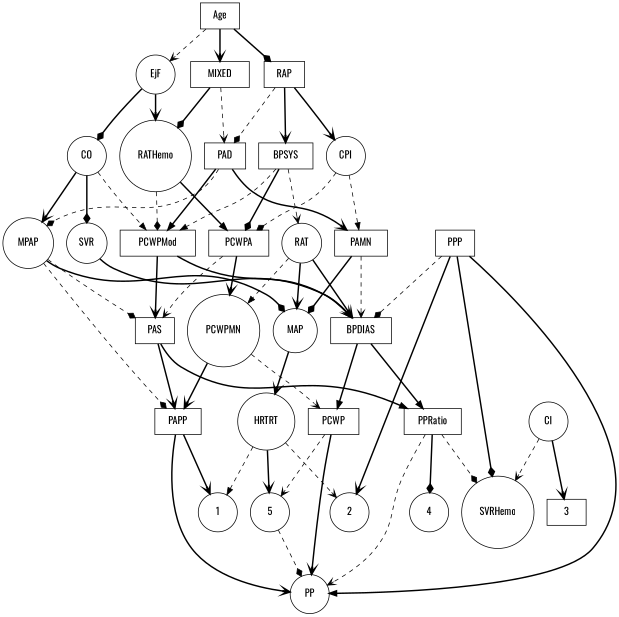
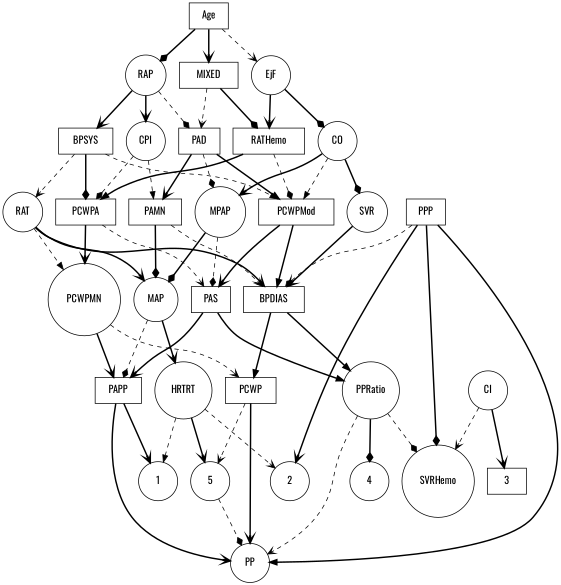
  strict digraph {
    fontname=Oswald
    node [fontname=Oswald shape=circle]
    edge [arrowhead=vee fontname=Oswald style=bold]
    1 [height=0.5 width=0.75]
    2 [height=0.5 width=0.75]
    3 [height=0.5 shape=box width=0.75]
    4 [height=0.5 width=0.75]
    5 [height=0.5 width=0.75]
    PP [height=0.5 width=0.75]
    Age [height=0.5 shape=box width=0.75]
    EjF [height=0.5 width=0.75]
-   RAP [height=0.5 shape=box width=0.77632]
+   RAP [height=0.5 width=0.77632]
    MIXED [height=0.5 shape=box width=1.1193]
    CO [height=0.5 width=0.75]
-   RATHemo [height=0.5 width=1.3721]
+   RATHemo [height=0.5 shape=box width=1.3721]
    BPSYS [height=0.5 shape=box width=1.0471]
    PAD [height=0.5 shape=box width=0.79437]
    CPI [height=0.5 width=0.75]
    MPAP [height=0.5 width=0.97491]
    PCWPMod [height=0.5 shape=box width=1.4443]
    SVR [height=0.5 width=0.77632]
    PCWPA [height=0.5 shape=box width=1.1555]
    RAT [height=0.5 width=0.75827]
    PAMN [height=0.5 shape=box width=1.011]
    PAS [height=0.5 shape=box width=0.75]
    MAP [height=0.5 width=0.84854]
    BPDIAS [height=0.5 shape=box width=1.1735]
    PCWPMN [height=0.5 width=1.3902]
-   PPRatio [height=0.5 shape=box width=1.1013]
+   PPRatio [height=0.5 width=1.1013]
    PAPP [height=0.5 shape=box width=0.88464]
    HRTRT [height=0.5 width=1.1013]
    SVRHemo [height=0.5 width=1.3902]
    CI [height=0.5 width=0.75]
    PCWP [height=0.5 shape=box width=0.97491]
    PPP [height=0.5 shape=box width=0.75]
    5 -> PP [arrowhead=diamond style=dashed]
    Age -> EjF [style=dashed]
    Age -> RAP [arrowhead=diamond]
    Age -> MIXED
    EjF -> CO [arrowhead=diamond]
    EjF -> RATHemo
    RAP -> BPSYS
    RAP -> PAD [arrowhead=diamond style=dashed]
    RAP -> CPI
    MIXED -> RATHemo [arrowhead=diamond]
    MIXED -> PAD [style=dashed]
    CO -> MPAP
    CO -> PCWPMod [arrowhead=normal style=dashed]
    CO -> SVR [arrowhead=diamond]
    RATHemo -> PCWPMod [arrowhead=diamond style=dashed]
    RATHemo -> PCWPA [arrowhead=normal]
    BPSYS -> PCWPMod [arrowhead=normal style=dashed]
    BPSYS -> PCWPA [arrowhead=diamond]
    BPSYS -> RAT [style=dashed]
    PAD -> MPAP [arrowhead=diamond style=dashed]
    PAD -> PCWPMod [arrowhead=normal]
    PAD -> PAMN
    CPI -> PCWPA [arrowhead=diamond style=dashed]
    CPI -> PAMN [arrowhead=normal style=dashed]
    MPAP -> PAS [arrowhead=diamond style=dashed]
    MPAP -> MAP [arrowhead=diamond]
    PCWPMod -> PAS
    PCWPMod -> BPDIAS [arrowhead=normal]
    SVR -> BPDIAS
    PCWPA -> PAS [style=dashed]
    PCWPA -> PCWPMN
    RAT -> MAP
    RAT -> BPDIAS
    RAT -> PCWPMN [arrowhead=normal style=dashed]
    PAMN -> MAP [arrowhead=diamond]
    PAMN -> BPDIAS [style=dashed]
    PAS -> PPRatio [arrowhead=normal]
    PAS -> PAPP
-   MPAP -> PAPP [arrowhead=diamond style=dashed]
+   MAP -> PAPP [arrowhead=diamond style=dashed]
    MAP -> HRTRT
    BPDIAS -> PPRatio [arrowhead=normal]
    BPDIAS -> PCWP [arrowhead=normal]
    PCWPMN -> PAPP
    PCWPMN -> PCWP [style=dashed]
    PPRatio -> 4 [arrowhead=diamond]
    PPRatio -> PP [style=dashed]
    PPRatio -> SVRHemo [arrowhead=diamond style=dashed]
    PAPP -> 1
    PAPP -> PP
    HRTRT -> 1 [arrowhead=normal style=dashed]
    HRTRT -> 2 [style=dashed]
    HRTRT -> 5
    CI -> 3
    CI -> SVRHemo [style=dashed]
    PCWP -> 5 [style=dashed]
    PCWP -> PP
    PPP -> 2
    PPP -> PP [arrowhead=normal]
    PPP -> BPDIAS [arrowhead=diamond style=dashed]
    PPP -> SVRHemo [arrowhead=diamond]
  }
